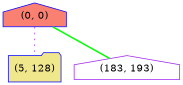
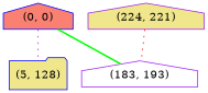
  graph {
    node [color=blue fillcolor=khaki shape=house style=filled]
    edge [style=dotted]
    "(0, 0)" [fillcolor=salmon]
    "(5, 128)" [shape=folder]
    "(183, 193)" [color=purple fillcolor=white]
+   "(224, 221)" [color=purple]
    "(0, 0)" -- "(5, 128)" [color=purple weight=4]
    "(0, 0)" -- "(183, 193)" [color=green style=bold weight=2]
+   "(224, 221)" -- "(183, 193)" [color=red weight=1]
  }
